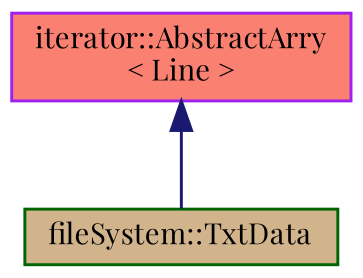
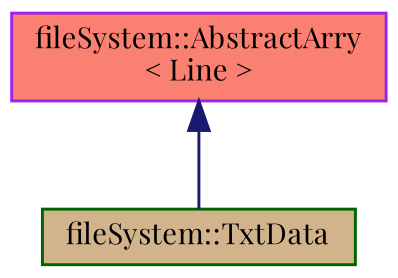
  digraph {
    fontname="Playfair Display"
    node [fontname="Playfair Display" fontsize=10 shape=record style=filled]
    n1 [color=darkgreen fillcolor=tan fontcolor=black height=0.2 label="fileSystem::TxtData" width=0.4]
-   n2 [color=purple fillcolor=salmon height=0.2 label="iterator::AbstractArry\l\< Line \>" width=0.4]
+   n2 [color=purple fillcolor=salmon height=0.2 label="fileSystem::AbstractArry\l\< Line \>" width=0.4]
    n2 -> n1 [color=midnightblue dir=back fontname="Playfair Display" fontsize=10 labelfontname=Helvetica labelfontsize=10 style=solid]
  }
